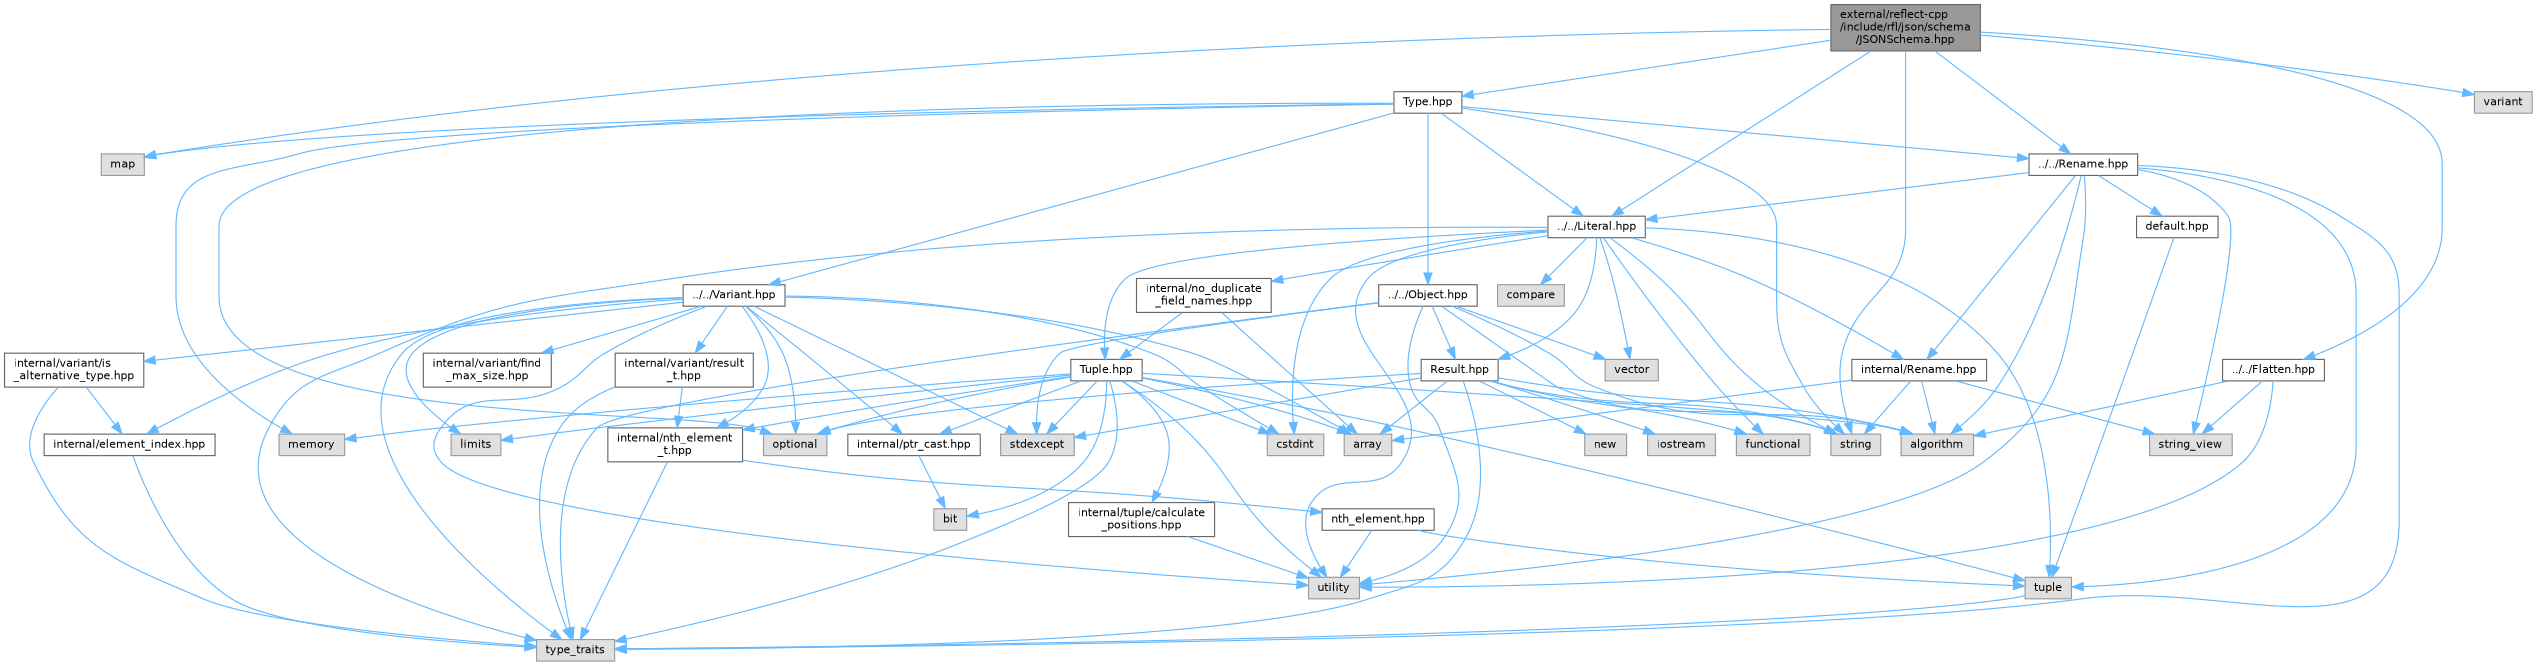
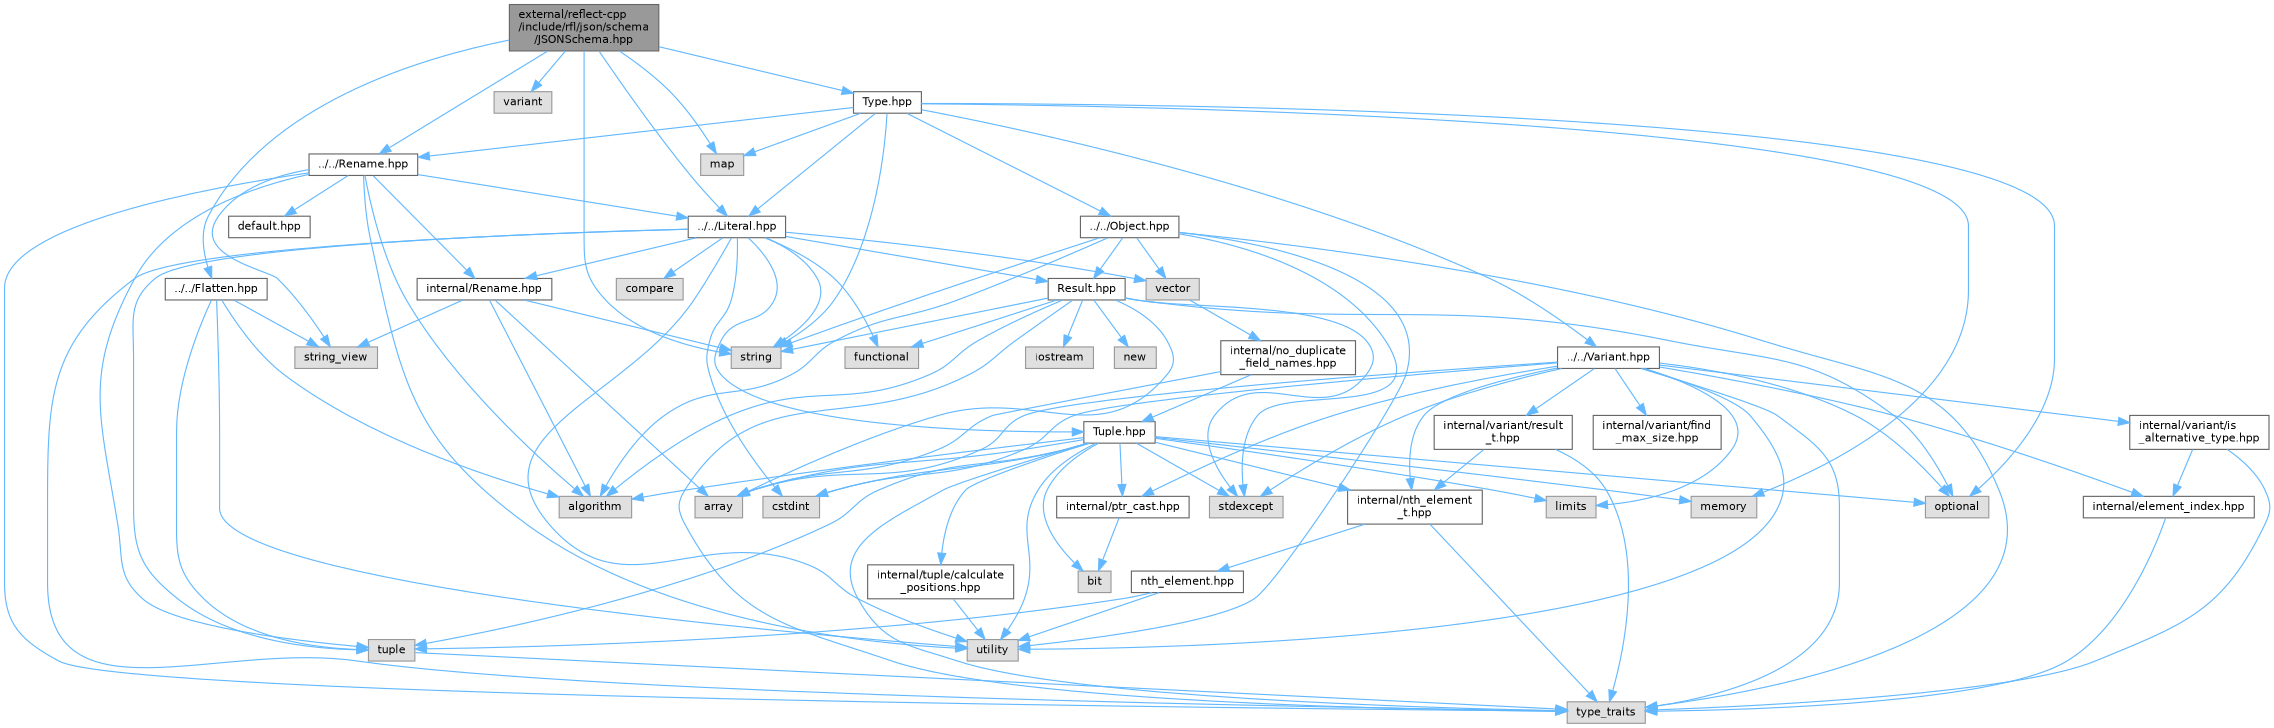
  digraph {
    node [color=grey60 fillcolor="#E0E0E0" fontname=Helvetica fontsize=10 shape=box style=filled]
    edge [color=steelblue1 fontname=Helvetica fontsize=10 labelfontname=Helvetica labelfontsize=10 style=solid]
    n1 [color=gray40 fillcolor=grey60 fontcolor=black height=0.2 label="external/reflect-cpp\l/include/rfl/json/schema\l/JSONSchema.hpp" width=0.4]
    n2 [height=0.2 label=map width=0.4]
    n3 [height=0.2 label=string width=0.4]
    n4 [height=0.2 label=variant width=0.4]
    n5 [color=grey40 fillcolor=white height=0.2 label="../../Flatten.hpp" width=0.4]
    n6 [color=grey40 fillcolor=white height=0.2 label="../../Literal.hpp" width=0.4]
    n7 [color=grey40 fillcolor=white height=0.2 label="../../Rename.hpp" width=0.4]
    n8 [color=grey40 fillcolor=white height=0.2 label="Type.hpp" width=0.4]
    n9 [height=0.2 label=algorithm width=0.4]
    n10 [height=0.2 label=string_view width=0.4]
    n11 [height=0.2 label=tuple width=0.4]
    n12 [height=0.2 label=utility width=0.4]
    n13 [height=0.2 label=type_traits width=0.4]
    n14 [height=0.2 label=compare width=0.4]
    n15 [height=0.2 label=cstdint width=0.4]
    n16 [height=0.2 label=functional width=0.4]
    n17 [height=0.2 label=vector width=0.4]
    n18 [color=grey40 fillcolor=white height=0.2 label="Result.hpp" width=0.4]
    n19 [color=grey40 fillcolor=white height=0.2 label="Tuple.hpp" width=0.4]
    n20 [color=grey40 fillcolor=white height=0.2 label="internal/Rename.hpp" width=0.4]
    n21 [color=grey40 fillcolor=white height=0.2 label="internal/no_duplicate\l_field_names.hpp" width=0.4]
    n22 [color=grey40 fillcolor=white height=0.2 label="default.hpp" width=0.4]
    n23 [height=0.2 label=optional width=0.4]
    n24 [height=0.2 label=memory width=0.4]
    n25 [color=grey40 fillcolor=white height=0.2 label="../../Object.hpp" width=0.4]
    n26 [color=grey40 fillcolor=white height=0.2 label="../../Variant.hpp" width=0.4]
    n27 [height=0.2 label=array width=0.4]
    n28 [height=0.2 label=iostream width=0.4]
    n29 [height=0.2 label=new width=0.4]
    n30 [height=0.2 label=stdexcept width=0.4]
    n31 [height=0.2 label=bit width=0.4]
    n32 [height=0.2 label=limits width=0.4]
    n33 [color=grey40 fillcolor=white height=0.2 label="internal/nth_element\l_t.hpp" width=0.4]
    n34 [color=grey40 fillcolor=white height=0.2 label="internal/ptr_cast.hpp" width=0.4]
    n35 [color=grey40 fillcolor=white height=0.2 label="internal/tuple/calculate\l_positions.hpp" width=0.4]
    n36 [color=grey40 fillcolor=white height=0.2 label="nth_element.hpp" width=0.4]
    n37 [color=grey40 fillcolor=white height=0.2 label="internal/element_index.hpp" width=0.4]
    n38 [color=grey40 fillcolor=white height=0.2 label="internal/variant/find\l_max_size.hpp" width=0.4]
    n39 [color=grey40 fillcolor=white height=0.2 label="internal/variant/is\l_alternative_type.hpp" width=0.4]
    n40 [color=grey40 fillcolor=white height=0.2 label="internal/variant/result\l_t.hpp" width=0.4]
    n1 -> n2
    n1 -> n3
    n1 -> n4
    n1 -> n5
    n1 -> n6
    n1 -> n7
    n1 -> n8
    n5 -> n9
    n5 -> n10
-   n22 -> n11
+   n5 -> n11
    n5 -> n12
    n6 -> n3
    n6 -> n11
    n6 -> n12
    n6 -> n13
    n6 -> n14
    n6 -> n15
    n6 -> n16
    n6 -> n17
    n6 -> n18
    n6 -> n19
    n6 -> n20
-   n6 -> n21
+   n17 -> n21
    n7 -> n6
    n7 -> n9
    n7 -> n10
    n7 -> n11
    n7 -> n12
    n7 -> n13
    n7 -> n20
    n7 -> n22
    n8 -> n2
    n8 -> n3
    n8 -> n6
    n8 -> n7
    n8 -> n23
    n8 -> n24
    n8 -> n25
    n8 -> n26
    n11 -> n13
    n18 -> n3
    n18 -> n9
    n18 -> n13
    n18 -> n16
    n18 -> n23
    n18 -> n27
    n18 -> n28
    n18 -> n29
    n18 -> n30
    n19 -> n9
    n19 -> n11
    n19 -> n12
    n19 -> n13
    n19 -> n15
    n19 -> n23
    n19 -> n24
    n19 -> n27
    n19 -> n30
    n19 -> n31
    n19 -> n32
    n19 -> n33
    n19 -> n34
    n19 -> n35
    n20 -> n3
    n20 -> n9
    n20 -> n10
    n20 -> n27
    n21 -> n19
    n21 -> n27
    n25 -> n3
    n25 -> n9
    n25 -> n12
    n25 -> n13
    n25 -> n17
    n25 -> n18
    n25 -> n30
    n26 -> n12
    n26 -> n13
    n26 -> n15
    n26 -> n23
    n26 -> n27
    n26 -> n30
    n26 -> n32
    n26 -> n33
    n26 -> n34
    n26 -> n37
    n26 -> n38
    n26 -> n39
    n26 -> n40
    n33 -> n13
    n33 -> n36
    n34 -> n31
    n35 -> n12
    n36 -> n11
    n36 -> n12
    n37 -> n13
    n39 -> n13
    n39 -> n37
    n40 -> n13
    n40 -> n33
  }
